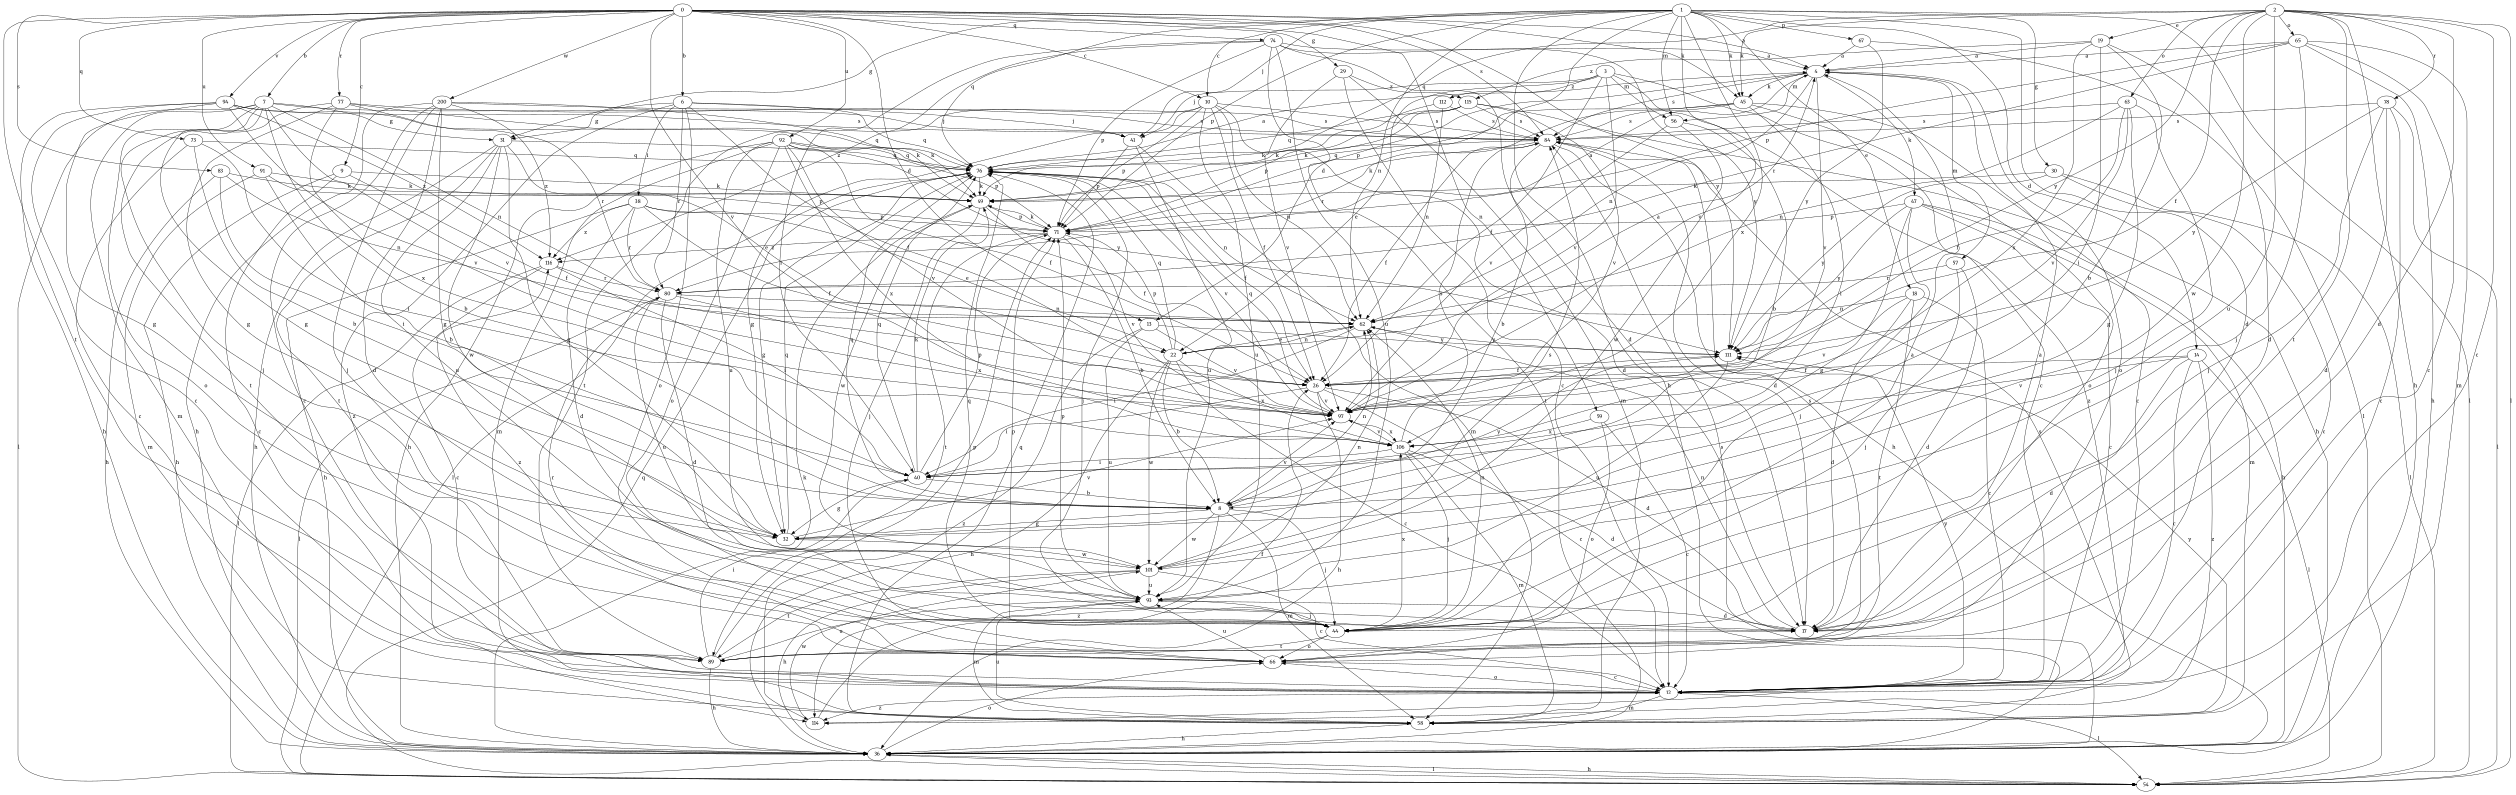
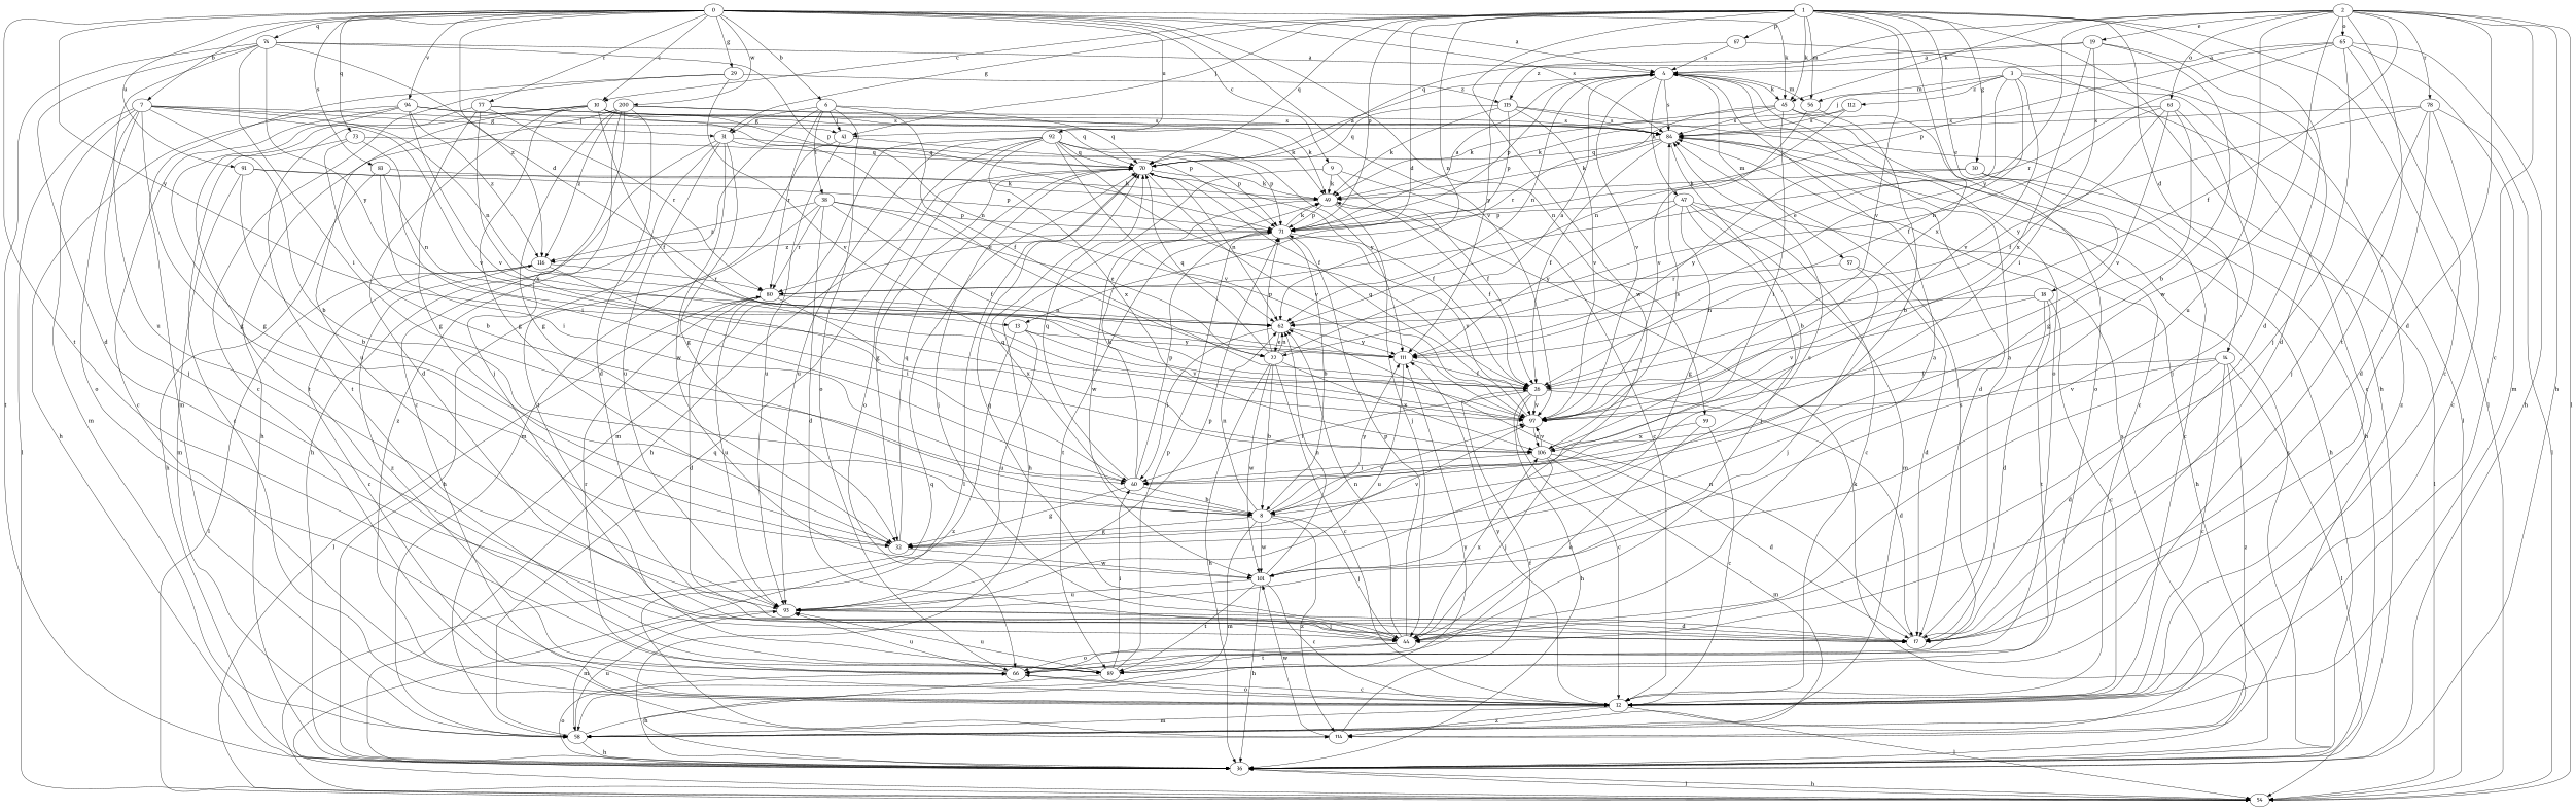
  strict digraph {
    fontname=Merriweather
    node [fontname=Merriweather]
    edge [fontname=Merriweather]
    0
    4
    6
    7
    9
    10
    13
    29
    45
    59
    73
    74
    77
    83
    84
    89
    91
    92
    94
    97
    n21 [label=200]
    111
    56
    62
    71
    47
    57
    66
    31
    41
-   76
+   76 [label=70]
    26
    114
    38
    80
    54
    8
    32
    44
    58
    36
    12
    49
    17
    93
    115
    40
    106
    116
    1
    14
    18
    30
    67
    101
    22
    2
    19
    63
    65
    78
    3
    112
    0 -> 4 [label=a]
    0 -> 6 [label=b]
    0 -> 7 [label=b]
    0 -> 9 [label=c]
    0 -> 10 [label=c]
    0 -> 13 [label=d]
    0 -> 29 [label=g]
    0 -> 45 [label=k]
    0 -> 59 [label=n]
    0 -> 73 [label=q]
    0 -> 74 [label=q]
    0 -> 77 [label=r]
    0 -> 83 [label=s]
    0 -> 84 [label=s]
    0 -> 89 [label=t]
    0 -> 91 [label=u]
    0 -> 92 [label=u]
    0 -> 94 [label=v]
    0 -> 97 [label=v]
    0 -> n21 [label=w]
    0 -> 111 [label=y]
    4 -> 45 [label=k]
    4 -> 84 [label=s]
    4 -> 97 [label=v]
    4 -> 56 [label=m]
    4 -> 62 [label=n]
    4 -> 71 [label=p]
    4 -> 47 [label=k]
    4 -> 57 [label=m]
    4 -> 66 [label=o]
    6 -> 66 [label=o]
    6 -> 31 [label=g]
    6 -> 41 [label=j]
    6 -> 76 [label=q]
    6 -> 26 [label=f]
    6 -> 114 [label=z]
    6 -> 38 [label=i]
    6 -> 80 [label=r]
    7 -> 97 [label=v]
    7 -> 62 [label=n]
    7 -> 66 [label=o]
    7 -> 31 [label=g]
    7 -> 41 [label=j]
    7 -> 54 [label=l]
    7 -> 8 [label=b]
    7 -> 32 [label=g]
    7 -> 44 [label=j]
    7 -> 58 [label=m]
    9 -> 26 [label=f]
    9 -> 36 [label=h]
    9 -> 12 [label=c]
    9 -> 49 [label=k]
    10 -> 84 [label=s]
    10 -> 89 [label=t]
    10 -> 62 [label=n]
    10 -> 71 [label=p]
    10 -> 26 [label=f]
    10 -> 32 [label=g]
    10 -> 17 [label=d]
    10 -> 93 [label=u]
    13 -> 97 [label=v]
    13 -> 111 [label=y]
    13 -> 114 [label=z]
    13 -> 93 [label=u]
    29 -> 97 [label=v]
    29 -> 58 [label=m]
    29 -> 12 [label=c]
    29 -> 115 [label=z]
    45 -> 84 [label=s]
    45 -> 66 [label=o]
    45 -> 80 [label=r]
    45 -> 12 [label=c]
    45 -> 49 [label=k]
    45 -> 40 [label=i]
    59 -> 66 [label=o]
    59 -> 12 [label=c]
    59 -> 106 [label=x]
    73 -> 76 [label=q]
    73 -> 8 [label=b]
    73 -> 12 [label=c]
    73 -> 40 [label=i]
    74 -> 4 [label=a]
    74 -> 111 [label=y]
    74 -> 71 [label=p]
    74 -> 36 [label=t]
    74 -> 17 [label=d]
    74 -> 93 [label=u]
    74 -> 40 [label=i]
    74 -> 116 [label=z]
    77 -> 84 [label=s]
    77 -> 89 [label=t]
    77 -> 76 [label=q]
    77 -> 80 [label=r]
    77 -> 32 [label=g]
    77 -> 106 [label=x]
    83 -> 62 [label=n]
    83 -> 36 [label=h]
    83 -> 49 [label=k]
    83 -> 40 [label=i]
    84 -> 76 [label=q]
    84 -> 26 [label=f]
    84 -> 8 [label=b]
    84 -> 36 [label=h]
    84 -> 49 [label=k]
    84 -> 17 [label=d]
    89 -> 71 [label=p]
    89 -> 36 [label=h]
    89 -> 93 [label=u]
    89 -> 40 [label=i]
    91 -> 71 [label=p]
    91 -> 8 [label=b]
    91 -> 58 [label=m]
    91 -> 49 [label=k]
    92 -> 97 [label=v]
    92 -> 111 [label=y]
    92 -> 71 [label=p]
    92 -> 66 [label=o]
    92 -> 76 [label=q]
    92 -> 26 [label=f]
    92 -> 58 [label=m]
    92 -> 36 [label=h]
    92 -> 93 [label=u]
    92 -> 106 [label=x]
    94 -> 84 [label=s]
    94 -> 97 [label=v]
    94 -> 32 [label=g]
    94 -> 36 [label=h]
    94 -> 12 [label=c]
    94 -> 49 [label=k]
    94 -> 116 [label=z]
    97 -> 76 [label=q]
    97 -> 106 [label=x]
    n21 -> 84 [label=s]
    n21 -> 32 [label=g]
    n21 -> 44 [label=j]
    n21 -> 36 [label=h]
    n21 -> 12 [label=c]
    n21 -> 49 [label=k]
    n21 -> 17 [label=d]
    n21 -> 116 [label=z]
    111 -> 26 [label=f]
    111 -> 93 [label=u]
    56 -> 97 [label=v]
    56 -> 8 [label=b]
    62 -> 111 [label=y]
    62 -> 40 [label=i]
    62 -> 22 [label=e]
    71 -> 4 [label=a]
    71 -> 89 [label=t]
    71 -> 97 [label=v]
    71 -> 8 [label=b]
    71 -> 49 [label=k]
    71 -> 116 [label=z]
    47 -> 111 [label=y]
    47 -> 71 [label=p]
    47 -> 32 [label=g]
    47 -> 44 [label=j]
    47 -> 58 [label=m]
    47 -> 36 [label=h]
    47 -> 12 [label=c]
    57 -> 80 [label=r]
    57 -> 44 [label=j]
    57 -> 17 [label=d]
    66 -> 84 [label=s]
    66 -> 80 [label=r]
    66 -> 12 [label=c]
    66 -> 93 [label=u]
    66 -> 116 [label=z]
    31 -> 89 [label=t]
    31 -> 76 [label=q]
    31 -> 32 [label=g]
    31 -> 36 [label=h]
    31 -> 93 [label=u]
    31 -> 101 [label=w]
    31 -> 22 [label=e]
    41 -> 71 [label=p]
    41 -> 58 [label=m]
    41 -> 93 [label=u]
    76 -> 4 [label=a]
    76 -> 97 [label=v]
    76 -> 62 [label=n]
    76 -> 26 [label=f]
    76 -> 54 [label=l]
    76 -> 32 [label=g]
    76 -> 44 [label=j]
    76 -> 49 [label=k]
    26 -> 97 [label=v]
    26 -> 36 [label=h]
    26 -> 12 [label=c]
    26 -> 17 [label=d]
    26 -> 40 [label=i]
    114 -> 26 [label=f]
    114 -> 101 [label=w]
    38 -> 71 [label=p]
    38 -> 26 [label=f]
    38 -> 80 [label=r]
    38 -> 36 [label=h]
    38 -> 17 [label=d]
    38 -> 116 [label=z]
    38 -> 22 [label=e]
    80 -> 62 [label=n]
    80 -> 54 [label=l]
    80 -> 17 [label=d]
    80 -> 93 [label=u]
    80 -> 106 [label=x]
    54 -> 76 [label=q]
    54 -> 36 [label=h]
    8 -> 97 [label=v]
    8 -> 111 [label=y]
    8 -> 62 [label=n]
    8 -> 76 [label=q]
    8 -> 114 [label=z]
    8 -> 32 [label=g]
    8 -> 44 [label=j]
    8 -> 58 [label=m]
    8 -> 101 [label=w]
    32 -> 97 [label=v]
    32 -> 76 [label=q]
    32 -> 101 [label=w]
    44 -> 4 [label=a]
    44 -> 89 [label=t]
    44 -> 62 [label=n]
    44 -> 71 [label=p]
    44 -> 66 [label=o]
    44 -> 76 [label=q]
    44 -> 106 [label=x]
    58 -> 84 [label=s]
    58 -> 111 [label=y]
    58 -> 76 [label=q]
    58 -> 36 [label=h]
    58 -> 93 [label=u]
    36 -> 84 [label=s]
    36 -> 66 [label=o]
    36 -> 54 [label=l]
    36 -> 49 [label=k]
    12 -> 111 [label=y]
    12 -> 66 [label=o]
    12 -> 114 [label=z]
    12 -> 54 [label=l]
    12 -> 58 [label=m]
    49 -> 71 [label=p]
    49 -> 26 [label=f]
    49 -> 44 [label=j]
    49 -> 101 [label=w]
    17 -> 4 [label=a]
    17 -> 62 [label=n]
    93 -> 71 [label=p]
    93 -> 44 [label=j]
    93 -> 58 [label=m]
    93 -> 17 [label=d]
    115 -> 84 [label=s]
    115 -> 97 [label=v]
    115 -> 71 [label=p]
    115 -> 76 [label=q]
    115 -> 36 [label=h]
    115 -> 49 [label=k]
    40 -> 71 [label=p]
    40 -> 76 [label=q]
    40 -> 8 [label=b]
    40 -> 32 [label=g]
    40 -> 49 [label=k]
    106 -> 84 [label=s]
    106 -> 97 [label=v]
    106 -> 44 [label=j]
    106 -> 58 [label=m]
    106 -> 17 [label=d]
    106 -> 40 [label=i]
    116 -> 80 [label=r]
    116 -> 54 [label=l]
    116 -> 12 [label=c]
    116 -> 40 [label=i]
    1 -> 10 [label=c]
    1 -> 13 [label=d]
    1 -> 45 [label=k]
    1 -> 97 [label=v]
    1 -> 56 [label=m]
    1 -> 62 [label=n]
    1 -> 71 [label=p]
    1 -> 31 [label=g]
    1 -> 41 [label=j]
    1 -> 76 [label=q]
    1 -> 54 [label=l]
    1 -> 36 [label=h]
    1 -> 17 [label=d]
    1 -> 106 [label=x]
    1 -> 14 [label=d]
    1 -> 18 [label=e]
    1 -> 30 [label=g]
    1 -> 67 [label=p]
-   56 -> 101 [label=w]
+   1 -> 101 [label=w]
    14 -> 97 [label=v]
    14 -> 26 [label=f]
    14 -> 114 [label=z]
    14 -> 54 [label=l]
    14 -> 12 [label=c]
    14 -> 17 [label=d]
    18 -> 89 [label=t]
    18 -> 97 [label=v]
    18 -> 62 [label=n]
    18 -> 12 [label=c]
    18 -> 17 [label=d]
    30 -> 111 [label=y]
    30 -> 54 [label=l]
    30 -> 12 [label=c]
    30 -> 49 [label=k]
    67 -> 4 [label=a]
    67 -> 111 [label=y]
    67 -> 54 [label=l]
    101 -> 84 [label=s]
    101 -> 89 [label=t]
    101 -> 62 [label=n]
    101 -> 36 [label=h]
    101 -> 12 [label=c]
    101 -> 93 [label=u]
    22 -> 4 [label=a]
    22 -> 62 [label=n]
    22 -> 71 [label=p]
    22 -> 76 [label=q]
    22 -> 8 [label=b]
    22 -> 36 [label=h]
    22 -> 12 [label=c]
    22 -> 106 [label=x]
    22 -> 101 [label=w]
    2 -> 45 [label=k]
    2 -> 89 [label=t]
    2 -> 111 [label=y]
    2 -> 76 [label=q]
    2 -> 26 [label=f]
    2 -> 54 [label=l]
    2 -> 36 [label=h]
    2 -> 12 [label=c]
    2 -> 17 [label=d]
    2 -> 93 [label=u]
    2 -> 101 [label=w]
    2 -> 19 [label=e]
    2 -> 63 [label=o]
    2 -> 65 [label=o]
    2 -> 78 [label=r]
    19 -> 4 [label=a]
    19 -> 8 [label=b]
    19 -> 17 [label=d]
    19 -> 115 [label=z]
    19 -> 40 [label=i]
    19 -> 106 [label=x]
    63 -> 84 [label=s]
    63 -> 97 [label=v]
    63 -> 62 [label=n]
    63 -> 26 [label=f]
    63 -> 32 [label=g]
    63 -> 44 [label=j]
    65 -> 4 [label=a]
    65 -> 71 [label=p]
    65 -> 80 [label=r]
    65 -> 44 [label=j]
    65 -> 58 [label=m]
    65 -> 36 [label=h]
    65 -> 12 [label=c]
    78 -> 84 [label=s]
    78 -> 111 [label=y]
    78 -> 54 [label=l]
    78 -> 44 [label=j]
    78 -> 12 [label=c]
    78 -> 17 [label=d]
    3 -> 97 [label=v]
    3 -> 56 [label=m]
    3 -> 41 [label=j]
    3 -> 26 [label=f]
    3 -> 114 [label=z]
    3 -> 12 [label=c]
    3 -> 22 [label=e]
    3 -> 112 [label=z]
    112 -> 84 [label=s]
    112 -> 62 [label=n]
    112 -> 49 [label=k]
  }
